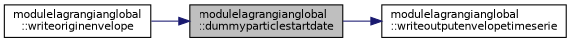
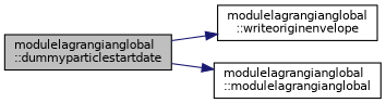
  digraph {
    fontname="DejaVu Sans"
    rankdir=LR
    node [color=black fillcolor=white fontname="DejaVu Sans" fontsize=10 shape=record style=filled]
    edge [color=midnightblue fontname="DejaVu Sans" fontsize=10 labelfontname=Helvetica labelfontsize=10 style=solid]
    n1 [fillcolor=grey75 fontcolor=black height=0.2 label="modulelagrangianglobal\l::dummyparticlestartdate" width=0.4]
    n2 [height=0.2 label="modulelagrangianglobal\l::writeoriginenvelope" width=0.4]
-   n3 [height=0.2 label="modulelagrangianglobal\l::writeoutputenvelopetimeserie" width=0.4]
-   n2 -> n1
+   n3 [height=0.2 label="modulelagrangianglobal\l::modulelagrangianglobal" width=0.4]
+   n1 -> n2
    n1 -> n3
  }
